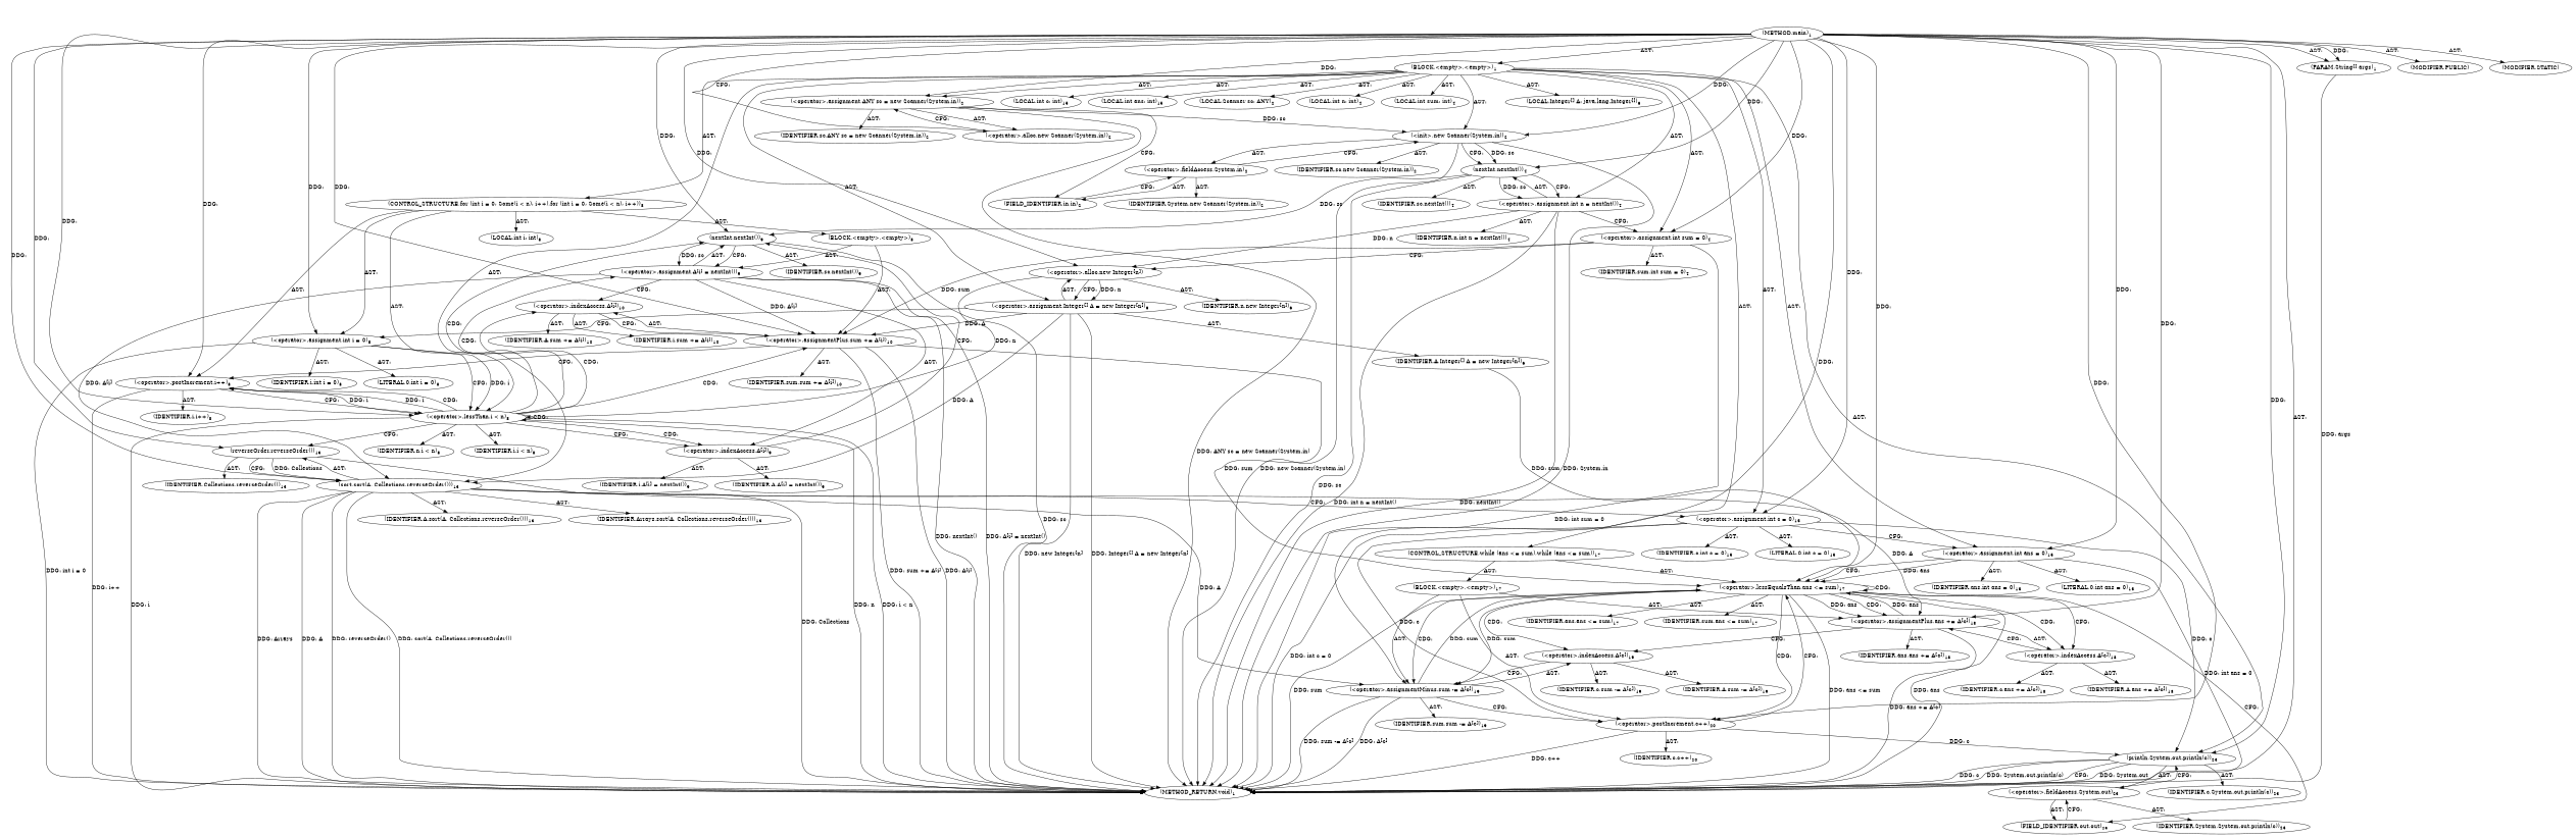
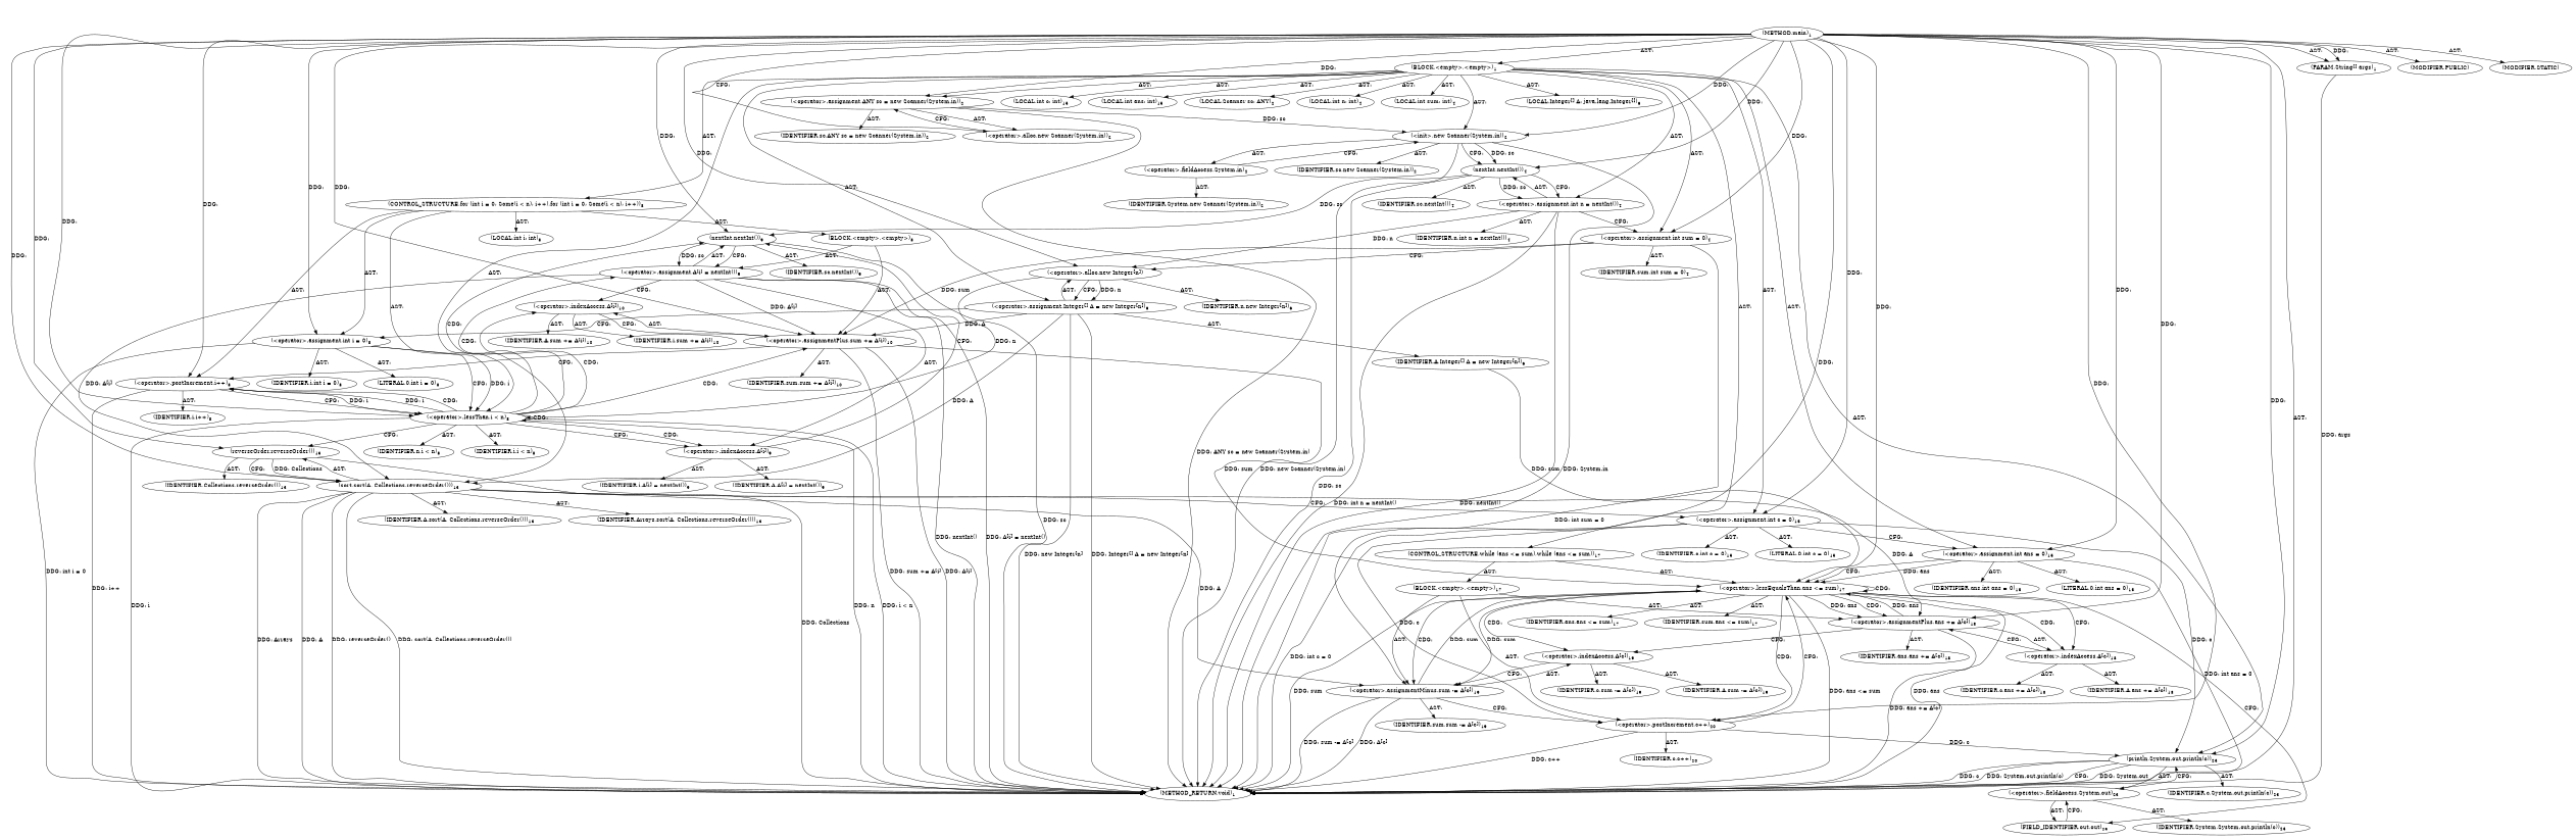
  digraph {
    n1 [label=<(METHOD,main)<SUB>1</SUB>>]
    n2 [label=<(PARAM,String[] args)<SUB>1</SUB>>]
    n3 [label=<(BLOCK,&lt;empty&gt;,&lt;empty&gt;)<SUB>1</SUB>>]
    n4 [label=<(&lt;operator&gt;.assignment,ANY sc = new Scanner(System.in))<SUB>2</SUB>>]
    n5 [label=<(&lt;operator&gt;.alloc,new Scanner(System.in))<SUB>2</SUB>>]
    n6 [label=<(&lt;init&gt;,new Scanner(System.in))<SUB>2</SUB>>]
    n7 [label=<(nextInt,nextInt())<SUB>4</SUB>>]
    n8 [label=<(&lt;operator&gt;.assignment,int sum = 0)<SUB>4</SUB>>]
    n9 [label=<(&lt;operator&gt;.alloc,new Integer[n])>]
    n10 [label=<(&lt;operator&gt;.assignment,int i = 0)<SUB>8</SUB>>]
    n11 [label=<(&lt;operator&gt;.lessThan,i &lt; n)<SUB>8</SUB>>]
    n12 [label=<(&lt;operator&gt;.postIncrement,i++)<SUB>8</SUB>>]
    n13 [label=<(nextInt,nextInt())<SUB>9</SUB>>]
    n14 [label=<(&lt;operator&gt;.assignmentPlus,sum += A[i])<SUB>10</SUB>>]
    n15 [label=<(sort,sort(A, Collections.reverseOrder()))<SUB>13</SUB>>]
    n16 [label=<(reverseOrder,reverseOrder())<SUB>13</SUB>>]
    n17 [label=<(&lt;operator&gt;.assignment,int c = 0)<SUB>15</SUB>>]
    n18 [label=<(&lt;operator&gt;.assignment,int ans = 0)<SUB>15</SUB>>]
    n19 [label=<(&lt;operator&gt;.lessEqualsThan,ans &lt;= sum)<SUB>17</SUB>>]
    n20 [label=<(&lt;operator&gt;.assignmentPlus,ans += A[c])<SUB>18</SUB>>]
    n21 [label=<(&lt;operator&gt;.assignmentMinus,sum -= A[c])<SUB>19</SUB>>]
    n22 [label=<(&lt;operator&gt;.postIncrement,c++)<SUB>20</SUB>>]
    n23 [label=<(println,System.out.println(c))<SUB>23</SUB>>]
    n24 [label=<(MODIFIER,PUBLIC)>]
    n25 [label=<(MODIFIER,STATIC)>]
    n26 [label=<(METHOD_RETURN,void)<SUB>1</SUB>>]
    n27 [label=<(LOCAL,Scanner sc: ANY)<SUB>2</SUB>>]
    n28 [label=<(LOCAL,int n: int)<SUB>4</SUB>>]
    n29 [label=<(LOCAL,int sum: int)<SUB>4</SUB>>]
    n30 [label=<(&lt;operator&gt;.assignment,int n = nextInt())<SUB>4</SUB>>]
    n31 [label=<(LOCAL,Integer[] A: java.lang.Integer[])<SUB>6</SUB>>]
    n32 [label=<(&lt;operator&gt;.assignment,Integer[] A = new Integer[n])<SUB>6</SUB>>]
    n33 [label=<(CONTROL_STRUCTURE,for (int i = 0; Some(i &lt; n); i++),for (int i = 0; Some(i &lt; n); i++))<SUB>8</SUB>>]
    n34 [label=<(LOCAL,int c: int)<SUB>15</SUB>>]
    n35 [label=<(LOCAL,int ans: int)<SUB>15</SUB>>]
    n36 [label=<(CONTROL_STRUCTURE,while (ans &lt;= sum),while (ans &lt;= sum))<SUB>17</SUB>>]
    n37 [label=<(IDENTIFIER,sc,ANY sc = new Scanner(System.in))<SUB>2</SUB>>]
-   n38 [label=<(FIELD_IDENTIFIER,in,in)<SUB>2</SUB>>]
    n39 [label=<(IDENTIFIER,sc,new Scanner(System.in))<SUB>2</SUB>>]
    n40 [label=<(&lt;operator&gt;.fieldAccess,System.in)<SUB>2</SUB>>]
    n41 [label=<(IDENTIFIER,sc,nextInt())<SUB>4</SUB>>]
    n42 [label=<(IDENTIFIER,sum,int sum = 0)<SUB>4</SUB>>]
    n43 [label=<(IDENTIFIER,n,new Integer[n])<SUB>6</SUB>>]
    n44 [label=<(IDENTIFIER,i,int i = 0)<SUB>8</SUB>>]
    n45 [label=<(LITERAL,0,int i = 0)<SUB>8</SUB>>]
    n46 [label=<(IDENTIFIER,i,i &lt; n)<SUB>8</SUB>>]
    n47 [label=<(IDENTIFIER,n,i &lt; n)<SUB>8</SUB>>]
    n48 [label=<(&lt;operator&gt;.assignment,A[i] = nextInt())<SUB>9</SUB>>]
    n49 [label=<(&lt;operator&gt;.indexAccess,A[i])<SUB>9</SUB>>]
    n50 [label=<(&lt;operator&gt;.indexAccess,A[i])<SUB>10</SUB>>]
    n51 [label=<(IDENTIFIER,i,i++)<SUB>8</SUB>>]
    n52 [label=<(IDENTIFIER,sc,nextInt())<SUB>9</SUB>>]
    n53 [label=<(IDENTIFIER,sum,sum += A[i])<SUB>10</SUB>>]
    n54 [label=<(IDENTIFIER,Arrays,sort(A, Collections.reverseOrder()))<SUB>13</SUB>>]
    n55 [label=<(IDENTIFIER,A,sort(A, Collections.reverseOrder()))<SUB>13</SUB>>]
    n56 [label=<(IDENTIFIER,Collections,reverseOrder())<SUB>13</SUB>>]
    n57 [label=<(IDENTIFIER,c,int c = 0)<SUB>15</SUB>>]
    n58 [label=<(LITERAL,0,int c = 0)<SUB>15</SUB>>]
    n59 [label=<(IDENTIFIER,ans,int ans = 0)<SUB>15</SUB>>]
    n60 [label=<(LITERAL,0,int ans = 0)<SUB>15</SUB>>]
    n61 [label=<(IDENTIFIER,ans,ans &lt;= sum)<SUB>17</SUB>>]
    n62 [label=<(IDENTIFIER,sum,ans &lt;= sum)<SUB>17</SUB>>]
    n63 [label=<(&lt;operator&gt;.indexAccess,A[c])<SUB>18</SUB>>]
    n64 [label=<(&lt;operator&gt;.indexAccess,A[c])<SUB>19</SUB>>]
    n65 [label=<(FIELD_IDENTIFIER,out,out)<SUB>23</SUB>>]
    n66 [label=<(IDENTIFIER,ans,ans += A[c])<SUB>18</SUB>>]
    n67 [label=<(IDENTIFIER,sum,sum -= A[c])<SUB>19</SUB>>]
    n68 [label=<(IDENTIFIER,c,c++)<SUB>20</SUB>>]
    n69 [label=<(&lt;operator&gt;.fieldAccess,System.out)<SUB>23</SUB>>]
    n70 [label=<(IDENTIFIER,c,System.out.println(c))<SUB>23</SUB>>]
    n71 [label=<(IDENTIFIER,n,int n = nextInt())<SUB>4</SUB>>]
    n72 [label=<(IDENTIFIER,A,Integer[] A = new Integer[n])<SUB>6</SUB>>]
    n73 [label=<(LOCAL,int i: int)<SUB>8</SUB>>]
    n74 [label=<(BLOCK,&lt;empty&gt;,&lt;empty&gt;)<SUB>8</SUB>>]
    n75 [label=<(BLOCK,&lt;empty&gt;,&lt;empty&gt;)<SUB>17</SUB>>]
    n76 [label=<(IDENTIFIER,System,new Scanner(System.in))<SUB>2</SUB>>]
    n77 [label=<(IDENTIFIER,A,A[i] = nextInt())<SUB>9</SUB>>]
    n78 [label=<(IDENTIFIER,i,A[i] = nextInt())<SUB>9</SUB>>]
    n79 [label=<(IDENTIFIER,A,sum += A[i])<SUB>10</SUB>>]
    n80 [label=<(IDENTIFIER,i,sum += A[i])<SUB>10</SUB>>]
    n81 [label=<(IDENTIFIER,A,ans += A[c])<SUB>18</SUB>>]
    n82 [label=<(IDENTIFIER,c,ans += A[c])<SUB>18</SUB>>]
    n83 [label=<(IDENTIFIER,A,sum -= A[c])<SUB>19</SUB>>]
    n84 [label=<(IDENTIFIER,c,sum -= A[c])<SUB>19</SUB>>]
    n85 [label=<(IDENTIFIER,System,System.out.println(c))<SUB>23</SUB>>]
    n1 -> n2 [label="AST: "]
    n1 -> n2 [label="DDG: "]
    n1 -> n3 [label="AST: "]
    n1 -> n4 [label="DDG: "]
    n1 -> n5 [label="CFG: "]
    n1 -> n6 [label="DDG: "]
    n1 -> n7 [label="DDG: "]
    n1 -> n8 [label="DDG: "]
    n1 -> n9 [label="DDG: "]
    n1 -> n10 [label="DDG: "]
    n1 -> n11 [label="DDG: "]
    n1 -> n12 [label="DDG: "]
    n1 -> n13 [label="DDG: "]
    n1 -> n14 [label="DDG: "]
    n1 -> n15 [label="DDG: "]
    n1 -> n16 [label="DDG: "]
    n1 -> n17 [label="DDG: "]
    n1 -> n18 [label="DDG: "]
    n1 -> n19 [label="DDG: "]
    n1 -> n20 [label="DDG: "]
    n1 -> n21 [label="DDG: "]
    n1 -> n22 [label="DDG: "]
    n1 -> n23 [label="DDG: "]
    n1 -> n24 [label="AST: "]
    n1 -> n25 [label="AST: "]
    n1 -> n26 [label="AST: "]
    n2 -> n26 [label="DDG: args"]
    n3 -> n4 [label="AST: "]
    n3 -> n6 [label="AST: "]
    n3 -> n8 [label="AST: "]
    n3 -> n15 [label="AST: "]
    n3 -> n17 [label="AST: "]
    n3 -> n18 [label="AST: "]
    n3 -> n23 [label="AST: "]
    n3 -> n27 [label="AST: "]
    n3 -> n28 [label="AST: "]
    n3 -> n29 [label="AST: "]
    n3 -> n30 [label="AST: "]
    n3 -> n31 [label="AST: "]
    n3 -> n32 [label="AST: "]
    n3 -> n33 [label="AST: "]
    n3 -> n34 [label="AST: "]
    n3 -> n35 [label="AST: "]
    n3 -> n36 [label="AST: "]
    n4 -> n5 [label="AST: "]
    n4 -> n6 [label="DDG: sc"]
    n4 -> n26 [label="DDG: ANY sc = new Scanner(System.in)"]
    n4 -> n37 [label="AST: "]
-   n4 -> n38 [label="CFG: "]
    n5 -> n4 [label="CFG: "]
    n6 -> n7 [label="CFG: "]
    n6 -> n7 [label="DDG: sc"]
    n6 -> n26 [label="DDG: System.in"]
    n6 -> n26 [label="DDG: new Scanner(System.in)"]
    n6 -> n39 [label="AST: "]
    n6 -> n40 [label="AST: "]
    n7 -> n13 [label="DDG: sc"]
    n7 -> n26 [label="DDG: sc"]
    n7 -> n30 [label="CFG: "]
    n7 -> n30 [label="DDG: sc"]
    n7 -> n41 [label="AST: "]
    n8 -> n9 [label="CFG: "]
    n8 -> n14 [label="DDG: sum"]
    n8 -> n26 [label="DDG: int sum = 0"]
    n8 -> n42 [label="AST: "]
    n9 -> n11 [label="DDG: n"]
    n9 -> n32 [label="CFG: "]
    n9 -> n32 [label="DDG: n"]
    n9 -> n43 [label="AST: "]
    n10 -> n11 [label="CFG: "]
    n10 -> n11 [label="DDG: i"]
    n10 -> n26 [label="DDG: int i = 0"]
    n10 -> n44 [label="AST: "]
    n10 -> n45 [label="AST: "]
    n11 -> n11 [label="CDG: "]
    n11 -> n12 [label="DDG: i"]
    n11 -> n12 [label="CDG: "]
    n11 -> n13 [label="CDG: "]
    n11 -> n14 [label="CDG: "]
    n11 -> n16 [label="CFG: "]
    n11 -> n26 [label="DDG: i"]
    n11 -> n26 [label="DDG: n"]
    n11 -> n26 [label="DDG: i &lt; n"]
    n11 -> n46 [label="AST: "]
    n11 -> n47 [label="AST: "]
    n11 -> n48 [label="CDG: "]
    n11 -> n49 [label="CFG: "]
    n11 -> n49 [label="CDG: "]
    n11 -> n50 [label="CDG: "]
    n12 -> n11 [label="CFG: "]
    n12 -> n11 [label="DDG: i"]
    n12 -> n26 [label="DDG: i++"]
    n12 -> n51 [label="AST: "]
    n13 -> n26 [label="DDG: sc"]
    n13 -> n48 [label="CFG: "]
    n13 -> n48 [label="DDG: sc"]
    n13 -> n52 [label="AST: "]
    n14 -> n12 [label="CFG: "]
    n14 -> n19 [label="DDG: sum"]
    n14 -> n26 [label="DDG: A[i]"]
    n14 -> n26 [label="DDG: sum += A[i]"]
    n14 -> n50 [label="AST: "]
    n14 -> n53 [label="AST: "]
    n15 -> n16 [label="AST: "]
    n15 -> n17 [label="CFG: "]
    n15 -> n20 [label="DDG: A"]
    n15 -> n21 [label="DDG: A"]
    n15 -> n26 [label="DDG: A"]
    n15 -> n26 [label="DDG: reverseOrder()"]
    n15 -> n26 [label="DDG: sort(A, Collections.reverseOrder())"]
    n15 -> n26 [label="DDG: Arrays"]
    n15 -> n54 [label="AST: "]
    n15 -> n55 [label="AST: "]
    n16 -> n15 [label="CFG: "]
    n16 -> n15 [label="DDG: Collections"]
    n16 -> n26 [label="DDG: Collections"]
    n16 -> n56 [label="AST: "]
    n17 -> n18 [label="CFG: "]
    n17 -> n22 [label="DDG: c"]
    n17 -> n23 [label="DDG: c"]
    n17 -> n26 [label="DDG: int c = 0"]
    n17 -> n57 [label="AST: "]
    n17 -> n58 [label="AST: "]
    n18 -> n19 [label="CFG: "]
    n18 -> n19 [label="DDG: ans"]
    n18 -> n26 [label="DDG: int ans = 0"]
    n18 -> n59 [label="AST: "]
    n18 -> n60 [label="AST: "]
    n19 -> n19 [label="CDG: "]
    n19 -> n20 [label="DDG: ans"]
    n19 -> n20 [label="CDG: "]
    n19 -> n21 [label="DDG: sum"]
    n19 -> n21 [label="CDG: "]
    n19 -> n22 [label="CDG: "]
    n19 -> n26 [label="DDG: ans"]
    n19 -> n26 [label="DDG: sum"]
    n19 -> n26 [label="DDG: ans &lt;= sum"]
    n19 -> n61 [label="AST: "]
    n19 -> n62 [label="AST: "]
    n19 -> n63 [label="CFG: "]
    n19 -> n63 [label="CDG: "]
    n19 -> n64 [label="CDG: "]
    n19 -> n65 [label="CFG: "]
    n20 -> n19 [label="DDG: ans"]
    n20 -> n26 [label="DDG: ans += A[c]"]
    n20 -> n63 [label="AST: "]
    n20 -> n64 [label="CFG: "]
    n20 -> n66 [label="AST: "]
    n21 -> n19 [label="DDG: sum"]
    n21 -> n22 [label="CFG: "]
    n21 -> n26 [label="DDG: A[c]"]
    n21 -> n26 [label="DDG: sum -= A[c]"]
    n21 -> n64 [label="AST: "]
    n21 -> n67 [label="AST: "]
    n22 -> n19 [label="CFG: "]
    n22 -> n23 [label="DDG: c"]
    n22 -> n26 [label="DDG: c++"]
    n22 -> n68 [label="AST: "]
    n23 -> n26 [label="CFG: "]
    n23 -> n26 [label="DDG: System.out"]
    n23 -> n26 [label="DDG: c"]
    n23 -> n26 [label="DDG: System.out.println(c)"]
    n23 -> n69 [label="AST: "]
    n23 -> n70 [label="AST: "]
    n30 -> n7 [label="AST: "]
    n30 -> n8 [label="CFG: "]
    n30 -> n9 [label="DDG: n"]
    n30 -> n26 [label="DDG: nextInt()"]
    n30 -> n26 [label="DDG: int n = nextInt()"]
    n30 -> n71 [label="AST: "]
    n32 -> n9 [label="AST: "]
    n32 -> n10 [label="CFG: "]
    n32 -> n14 [label="DDG: A"]
    n32 -> n15 [label="DDG: A"]
    n32 -> n26 [label="DDG: new Integer[n]"]
    n32 -> n26 [label="DDG: Integer[] A = new Integer[n]"]
    n32 -> n72 [label="AST: "]
    n33 -> n10 [label="AST: "]
    n33 -> n11 [label="AST: "]
    n33 -> n12 [label="AST: "]
    n33 -> n73 [label="AST: "]
    n33 -> n74 [label="AST: "]
    n36 -> n19 [label="AST: "]
    n36 -> n75 [label="AST: "]
-   n38 -> n40 [label="CFG: "]
    n40 -> n6 [label="CFG: "]
-   n40 -> n38 [label="AST: "]
    n40 -> n76 [label="AST: "]
    n48 -> n13 [label="AST: "]
    n48 -> n14 [label="DDG: A[i]"]
    n48 -> n15 [label="DDG: A[i]"]
    n48 -> n26 [label="DDG: nextInt()"]
    n48 -> n26 [label="DDG: A[i] = nextInt()"]
    n48 -> n49 [label="AST: "]
    n48 -> n50 [label="CFG: "]
    n49 -> n13 [label="CFG: "]
    n49 -> n77 [label="AST: "]
    n49 -> n78 [label="AST: "]
    n50 -> n14 [label="CFG: "]
    n50 -> n79 [label="AST: "]
    n50 -> n80 [label="AST: "]
    n63 -> n20 [label="CFG: "]
    n63 -> n81 [label="AST: "]
    n63 -> n82 [label="AST: "]
    n64 -> n21 [label="CFG: "]
    n64 -> n83 [label="AST: "]
    n64 -> n84 [label="AST: "]
    n65 -> n69 [label="CFG: "]
    n69 -> n23 [label="CFG: "]
    n69 -> n65 [label="AST: "]
    n69 -> n85 [label="AST: "]
    n72 -> n19 [label="DDG: sum"]
    n74 -> n14 [label="AST: "]
    n74 -> n48 [label="AST: "]
    n75 -> n20 [label="AST: "]
    n75 -> n21 [label="AST: "]
    n75 -> n22 [label="AST: "]
  }
